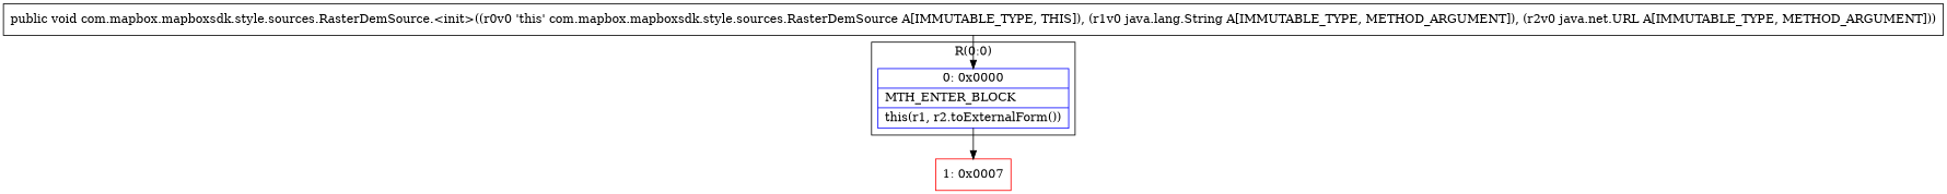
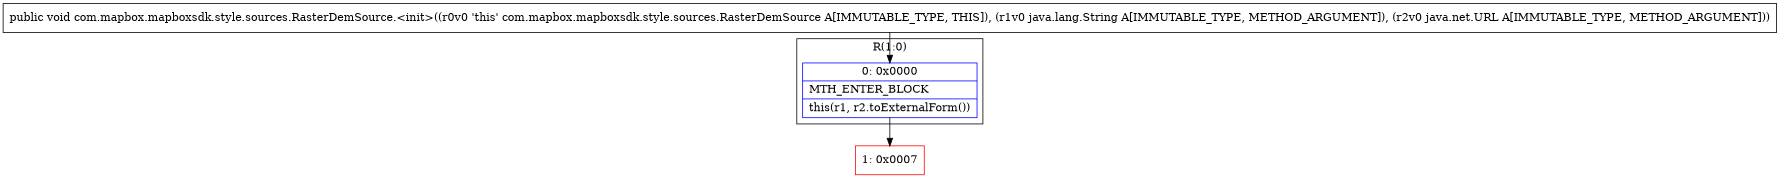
  digraph {
    node [shape=record]
    n1 [color=blue label="{0\:\ 0x0000|MTH_ENTER_BLOCK\l|this(r1, r2.toExternalForm())\l}"]
    n2 [color=red label="{1\:\ 0x0007}"]
    n3 [label="{public void com.mapbox.mapboxsdk.style.sources.RasterDemSource.\<init\>((r0v0 'this' com.mapbox.mapboxsdk.style.sources.RasterDemSource A[IMMUTABLE_TYPE, THIS]), (r1v0 java.lang.String A[IMMUTABLE_TYPE, METHOD_ARGUMENT]), (r2v0 java.net.URL A[IMMUTABLE_TYPE, METHOD_ARGUMENT])) }"]
    subgraph cluster_1 {
-     label="R(0:0)"
+     label="R(1:0)"
      n1
    }
    n1 -> n2
    n3 -> n1
  }
